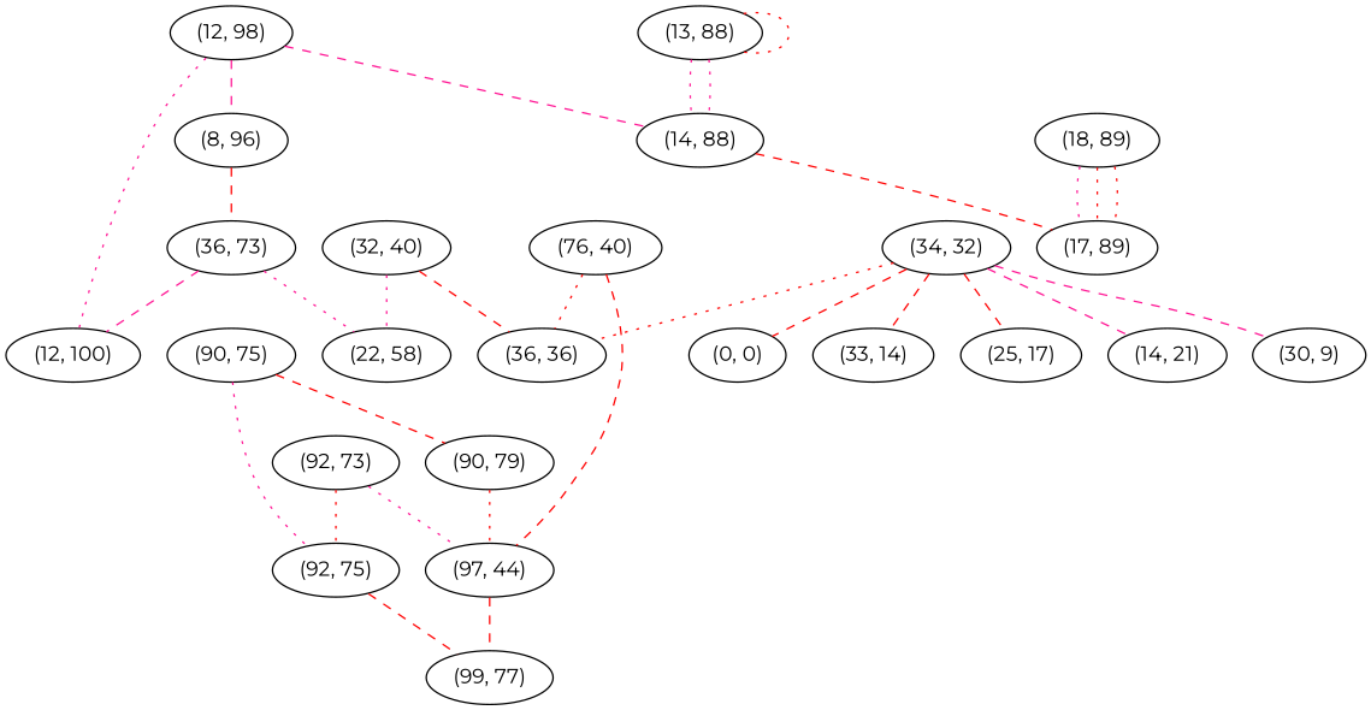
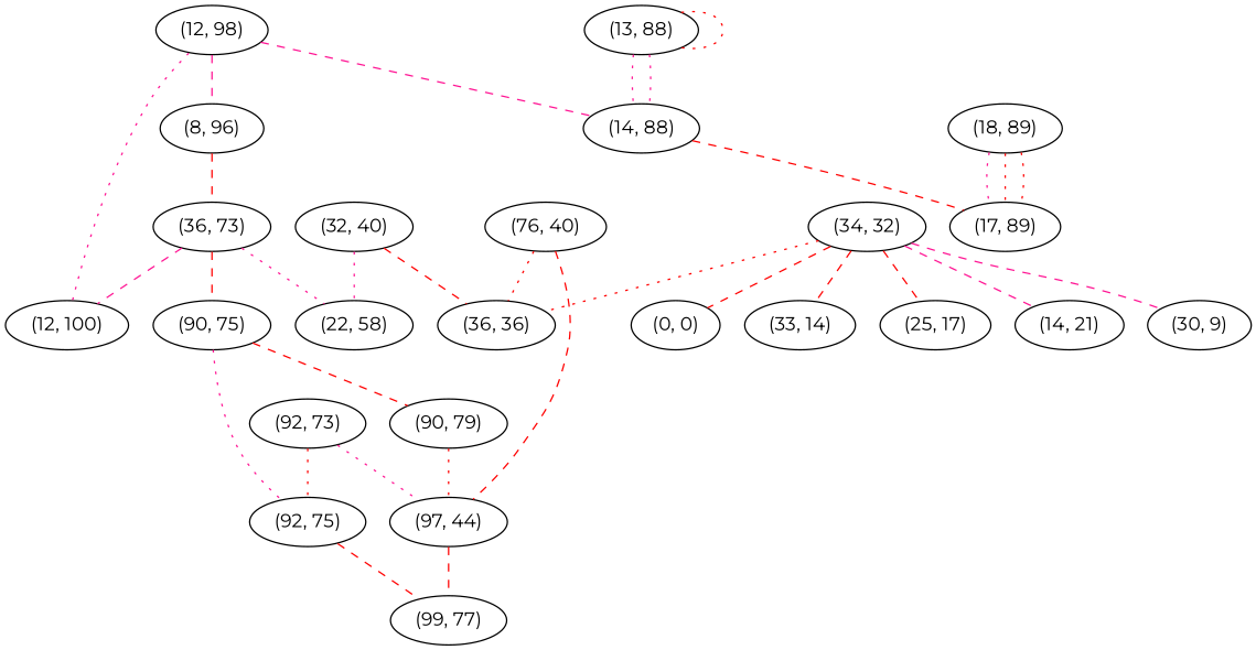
  graph {
    fontname=Montserrat
    node [fontname=Montserrat]
    edge [color=red fontname=Montserrat style=dashed weight=1]
    "(12, 98)"
    "(8, 96)"
    n3 [label="(14, 88)"]
    "(12, 100)"
    "(36, 73)"
    "(17, 89)"
    "(90, 75)"
    "(22, 58)"
    "(90, 79)"
    "(92, 75)"
    "(13, 88)"
    "(97, 44)"
    "(99, 77)"
    "(32, 40)"
    "(36, 36)"
    "(18, 89)"
    "(92, 73)"
    "(76, 40)"
    "(34, 32)"
    "(0, 0)"
    "(33, 14)"
    "(25, 17)"
    "(14, 21)"
    "(30, 9)"
    "(12, 98)" -- "(8, 96)" [color=deeppink]
    "(12, 98)" -- n3 [color=deeppink]
    "(12, 98)" -- "(12, 100)" [color=deeppink style=dotted]
    "(8, 96)" -- "(36, 73)" [weight=3]
    n3 -- "(17, 89)"
    "(36, 73)" -- "(12, 100)" [color=deeppink weight=3]
+   "(36, 73)" -- "(90, 75)"
    "(36, 73)" -- "(22, 58)" [color=deeppink style=dotted weight=3]
    "(90, 75)" -- "(90, 79)"
    "(90, 75)" -- "(92, 75)" [color=deeppink style=dotted]
    "(90, 79)" -- "(97, 44)" [style=dotted weight=3]
    "(92, 75)" -- "(99, 77)"
    "(13, 88)" -- n3 [color=deeppink style=dotted]
    "(13, 88)" -- n3 [color=deeppink style=dotted]
    "(13, 88)" -- "(13, 88)" [style=dotted weight=2]
    "(97, 44)" -- "(99, 77)" [weight=3]
    "(32, 40)" -- "(22, 58)" [color=deeppink style=dotted weight=3]
    "(32, 40)" -- "(36, 36)"
    "(18, 89)" -- "(17, 89)" [color=deeppink style=dotted]
    "(18, 89)" -- "(17, 89)" [style=dotted]
    "(18, 89)" -- "(17, 89)" [style=dotted]
    "(92, 73)" -- "(92, 75)" [style=dotted]
    "(92, 73)" -- "(97, 44)" [color=deeppink style=dotted weight=3]
    "(76, 40)" -- "(97, 44)"
    "(76, 40)" -- "(36, 36)" [style=dotted]
    "(34, 32)" -- "(36, 36)" [style=dotted]
    "(34, 32)" -- "(0, 0)" [weight=4]
    "(34, 32)" -- "(33, 14)" [weight=3]
    "(34, 32)" -- "(25, 17)" [weight=3]
    "(34, 32)" -- "(14, 21)" [color=deeppink weight=3]
    "(34, 32)" -- "(30, 9)" [color=deeppink weight=3]
  }
